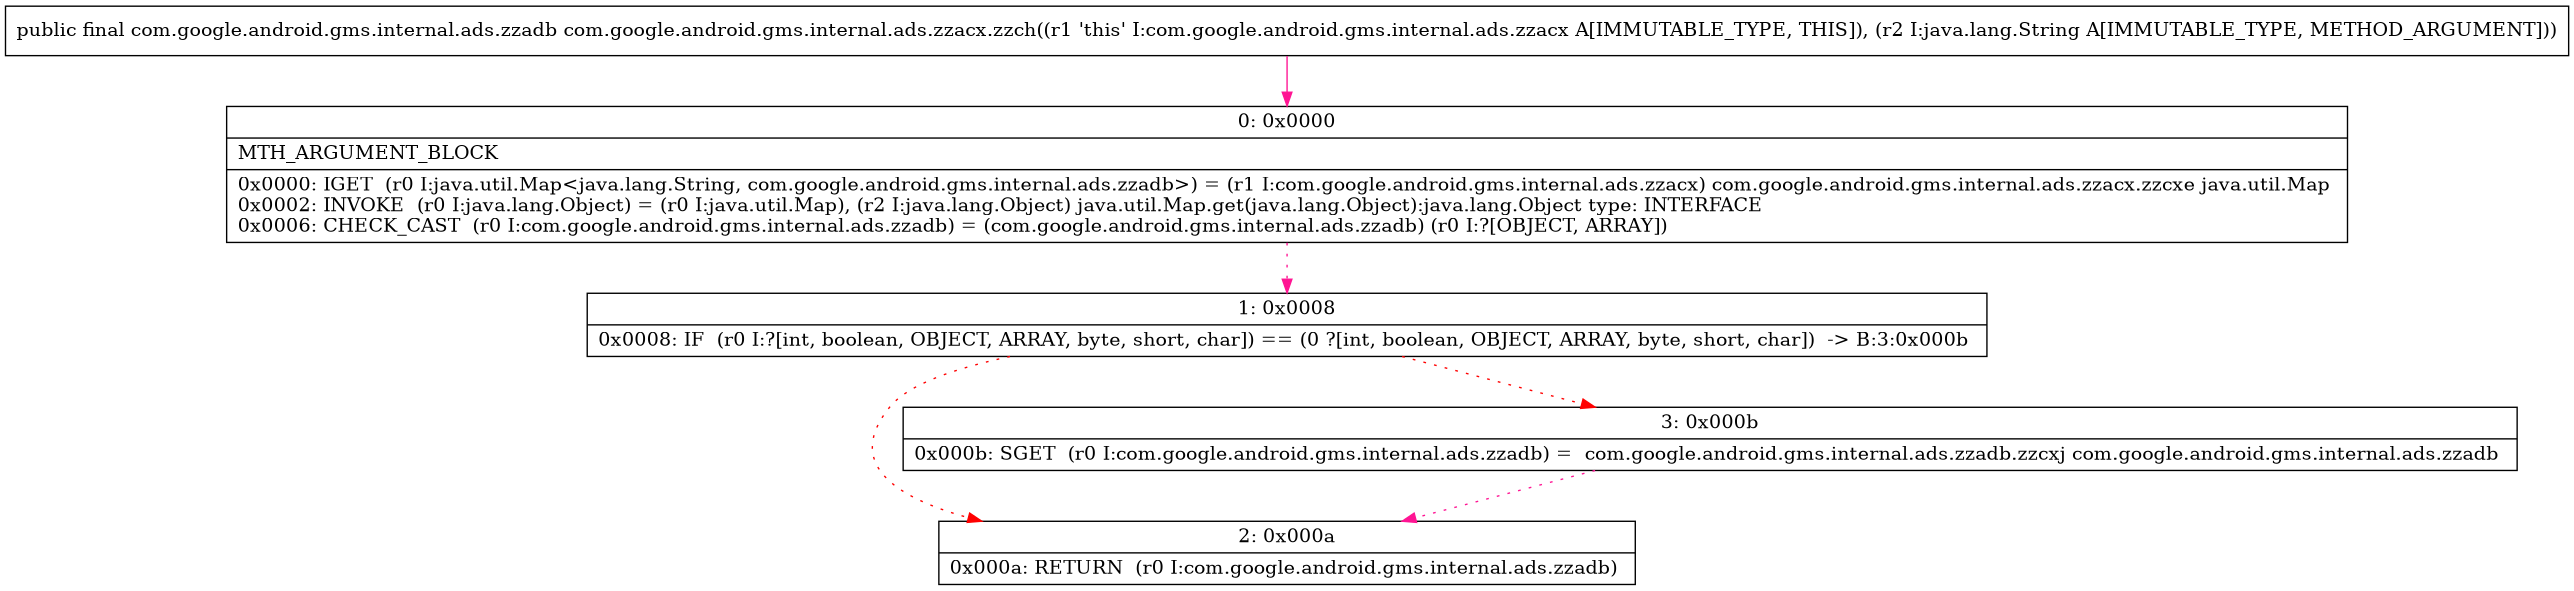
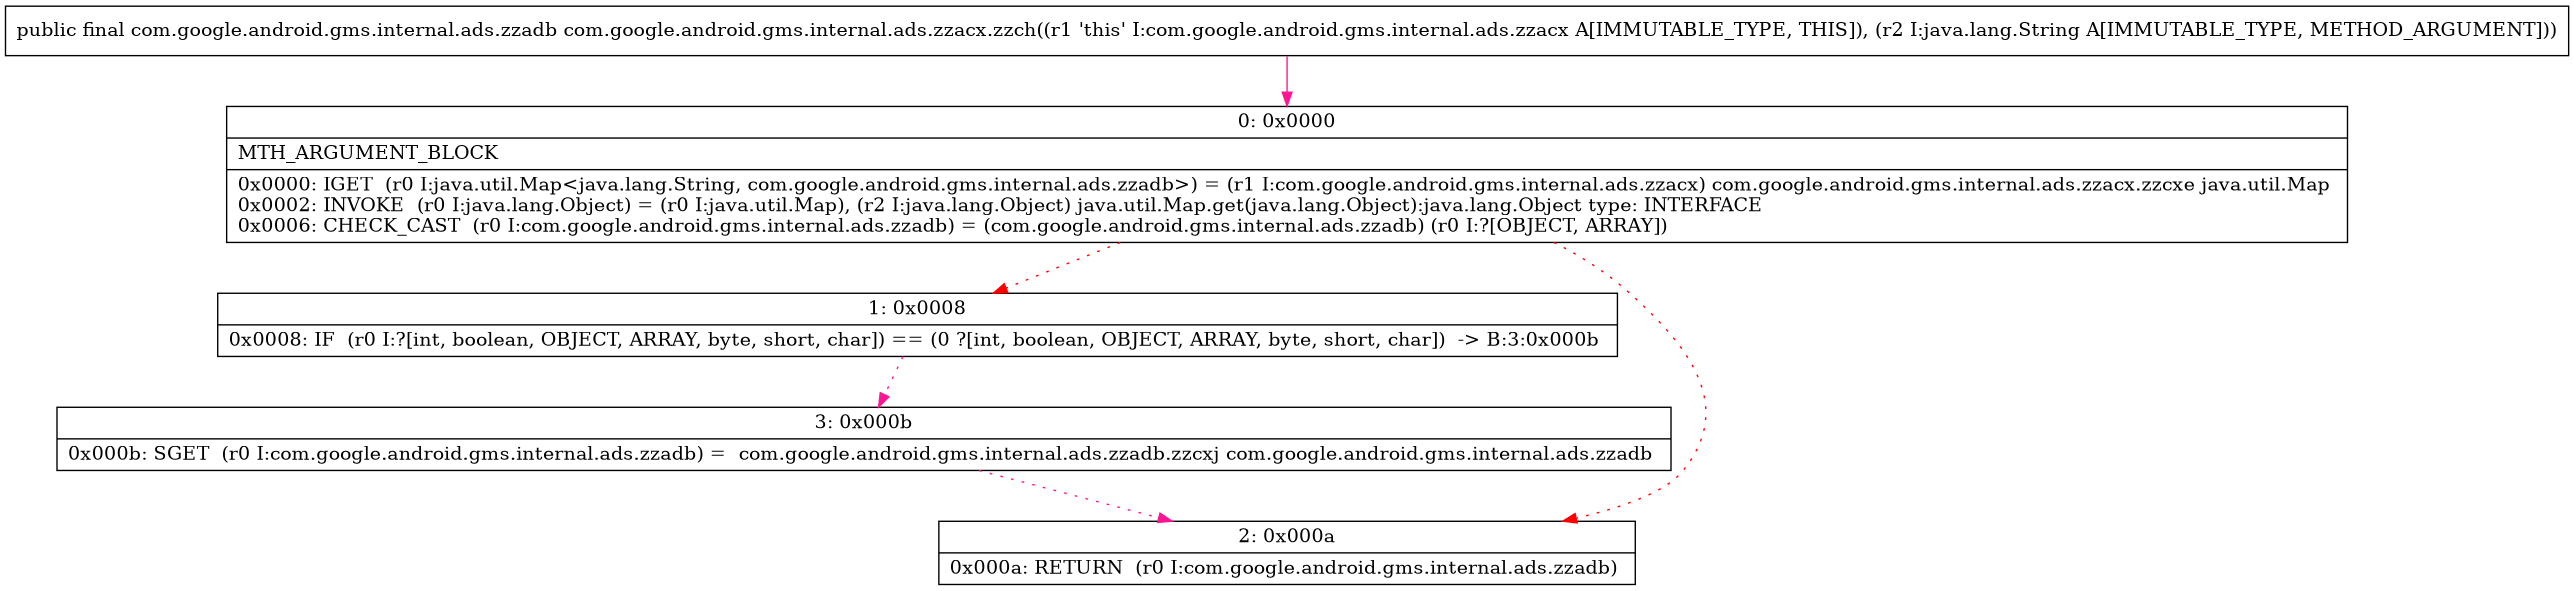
  digraph {
    node [shape=record]
    edge [color=deeppink style=dotted]
    n1 [label="{0\:\ 0x0000|MTH_ARGUMENT_BLOCK\l|0x0000: IGET  (r0 I:java.util.Map\<java.lang.String, com.google.android.gms.internal.ads.zzadb\>) = (r1 I:com.google.android.gms.internal.ads.zzacx) com.google.android.gms.internal.ads.zzacx.zzcxe java.util.Map \l0x0002: INVOKE  (r0 I:java.lang.Object) = (r0 I:java.util.Map), (r2 I:java.lang.Object) java.util.Map.get(java.lang.Object):java.lang.Object type: INTERFACE \l0x0006: CHECK_CAST  (r0 I:com.google.android.gms.internal.ads.zzadb) = (com.google.android.gms.internal.ads.zzadb) (r0 I:?[OBJECT, ARRAY]) \l}"]
    n2 [label="{1\:\ 0x0008|0x0008: IF  (r0 I:?[int, boolean, OBJECT, ARRAY, byte, short, char]) == (0 ?[int, boolean, OBJECT, ARRAY, byte, short, char])  \-\> B:3:0x000b \l}"]
    n3 [label="{2\:\ 0x000a|0x000a: RETURN  (r0 I:com.google.android.gms.internal.ads.zzadb) \l}"]
    n4 [label="{3\:\ 0x000b|0x000b: SGET  (r0 I:com.google.android.gms.internal.ads.zzadb) =  com.google.android.gms.internal.ads.zzadb.zzcxj com.google.android.gms.internal.ads.zzadb \l}"]
    n5 [label="{public final com.google.android.gms.internal.ads.zzadb com.google.android.gms.internal.ads.zzacx.zzch((r1 'this' I:com.google.android.gms.internal.ads.zzacx A[IMMUTABLE_TYPE, THIS]), (r2 I:java.lang.String A[IMMUTABLE_TYPE, METHOD_ARGUMENT])) }"]
-   n1 -> n2
-   n2 -> n3 [color=red]
-   n2 -> n4 [color=red]
+   n1 -> n2 [color=red]
+   n1 -> n3 [color=red]
+   n2 -> n4
    n4 -> n3
    n5 -> n1 [style=solid]
  }
